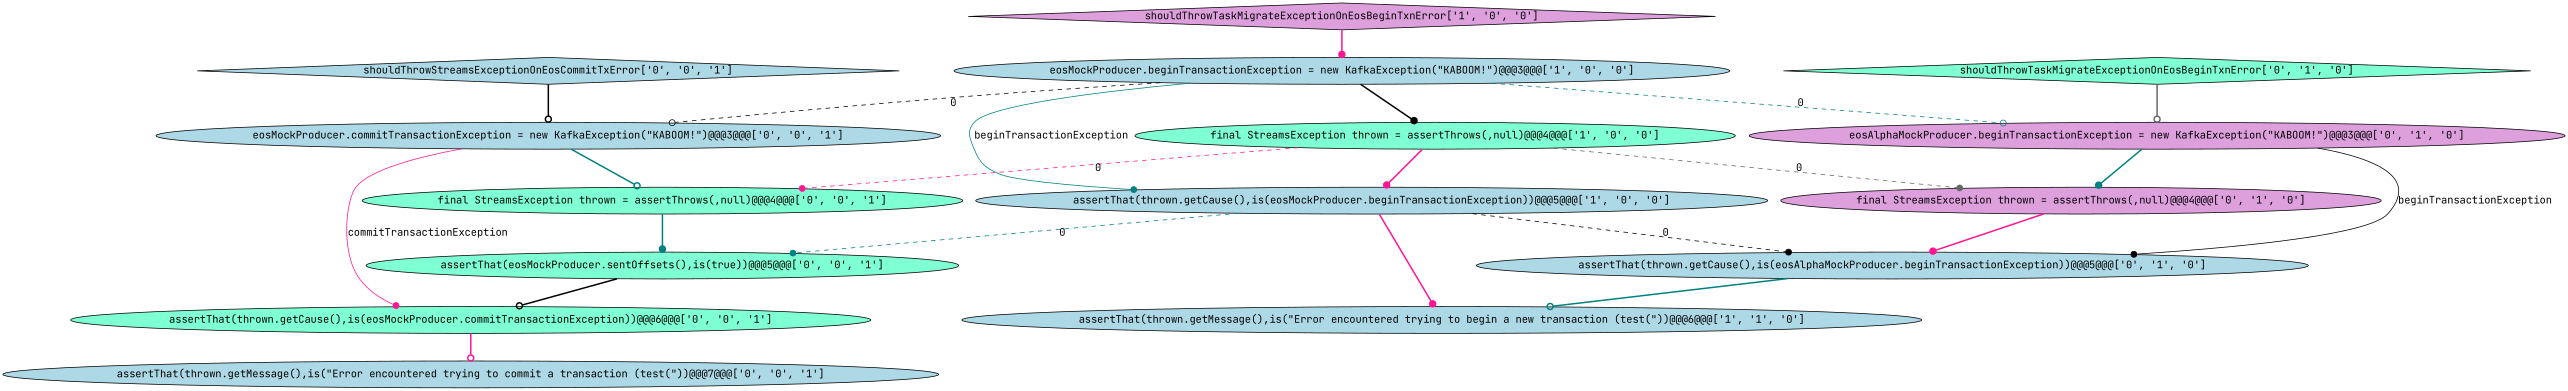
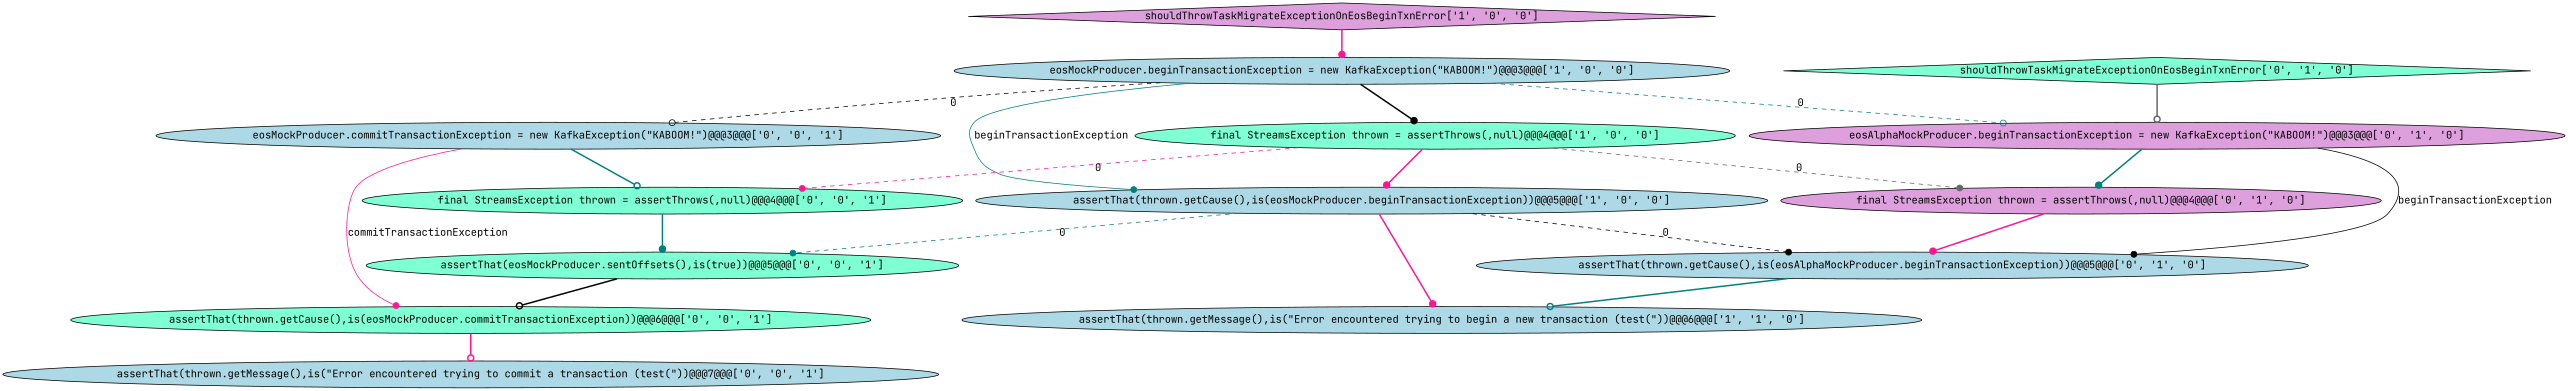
  digraph {
    fontname="JetBrains Mono"
    node [fillcolor=lightblue shape=ellipse style=filled fontname="JetBrains Mono"]
    edge [style=bold color=deeppink arrowhead=dot fontname="JetBrains Mono"]
    n1 [fillcolor=plum label="shouldThrowTaskMigrateExceptionOnEosBeginTxnError['1', '0', '0']" shape=diamond]
    n2 [label="eosMockProducer.beginTransactionException = new KafkaException(\"KABOOM!\")@@@3@@@['1', '0', '0']"]
    n3 [label="assertThat(thrown.getCause(),is(eosMockProducer.beginTransactionException))@@@5@@@['1', '0', '0']"]
    n4 [fillcolor=aquamarine label="assertThat(eosMockProducer.sentOffsets(),is(true))@@@5@@@['0', '0', '1']"]
    n5 [label="assertThat(thrown.getMessage(),is(\"Error encountered trying to begin a new transaction (test(\"))@@@6@@@['1', '1', '0']"]
    n6 [label="assertThat(thrown.getCause(),is(eosAlphaMockProducer.beginTransactionException))@@@5@@@['0', '1', '0']"]
    n7 [fillcolor=plum label="eosAlphaMockProducer.beginTransactionException = new KafkaException(\"KABOOM!\")@@@3@@@['0', '1', '0']"]
    n8 [fillcolor=plum label="final StreamsException thrown = assertThrows(,null)@@@4@@@['0', '1', '0']"]
    n9 [label="eosMockProducer.commitTransactionException = new KafkaException(\"KABOOM!\")@@@3@@@['0', '0', '1']"]
    n10 [fillcolor=aquamarine label="final StreamsException thrown = assertThrows(,null)@@@4@@@['1', '0', '0']"]
    n11 [fillcolor=aquamarine label="assertThat(thrown.getCause(),is(eosMockProducer.commitTransactionException))@@@6@@@['0', '0', '1']"]
    n12 [fillcolor=aquamarine label="final StreamsException thrown = assertThrows(,null)@@@4@@@['0', '0', '1']"]
    n13 [label="assertThat(thrown.getMessage(),is(\"Error encountered trying to commit a transaction (test(\"))@@@7@@@['0', '0', '1']"]
    n14 [fillcolor=aquamarine label="shouldThrowTaskMigrateExceptionOnEosBeginTxnError['0', '1', '0']" shape=diamond]
-   n15 [label="shouldThrowStreamsExceptionOnEosCommitTxError['0', '0', '1']" shape=diamond]
    n1 -> n2
    n2 -> n3 [label=beginTransactionException style=solid color=teal]
    n2 -> n7 [label=0 style=dashed color=teal arrowhead=odot]
    n2 -> n9 [label=0 style=dashed color=black arrowhead=odot]
    n2 -> n10 [color=black]
    n3 -> n4 [label=0 style=dashed color=teal]
    n3 -> n5
    n3 -> n6 [label=0 style=dashed color=black]
    n4 -> n11 [color=black arrowhead=odot]
    n6 -> n5 [color=teal arrowhead=odot]
    n7 -> n6 [label=beginTransactionException style=solid color=black]
    n7 -> n8 [color=teal]
    n8 -> n6
    n9 -> n11 [label=commitTransactionException style=solid]
    n9 -> n12 [color=teal arrowhead=odot]
    n10 -> n3
    n10 -> n8 [label=0 style=dashed color=gray40]
    n10 -> n12 [label=0 style=dashed]
    n11 -> n13 [arrowhead=odot]
    n12 -> n4 [color=teal]
    n14 -> n7 [color=gray40 arrowhead=odot]
-   n15 -> n9 [color=black arrowhead=odot]
  }
